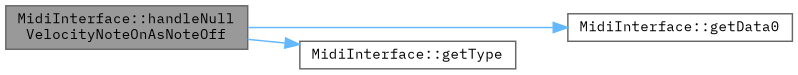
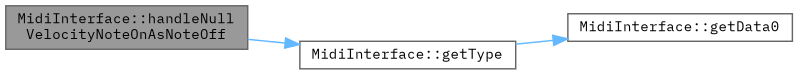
  digraph {
    fontname="IBM Plex Mono"
    rankdir=LR
    node [color=grey40 fillcolor=white fontname="IBM Plex Mono" fontsize=10 shape=box style=filled]
    edge [color=steelblue1 fontname="IBM Plex Mono" fontsize=10 labelfontname=Helvetica labelfontsize=10 style=solid]
    n1 [color=gray40 fillcolor=grey60 fontcolor=black height=0.2 label="MidiInterface::handleNull\lVelocityNoteOnAsNoteOff" width=0.4]
    n2 [height=0.2 label="MidiInterface::getData0" width=0.4]
    n3 [height=0.2 label="MidiInterface::getType" width=0.4]
-   n1 -> n2
+   n3 -> n2
    n1 -> n3
  }
